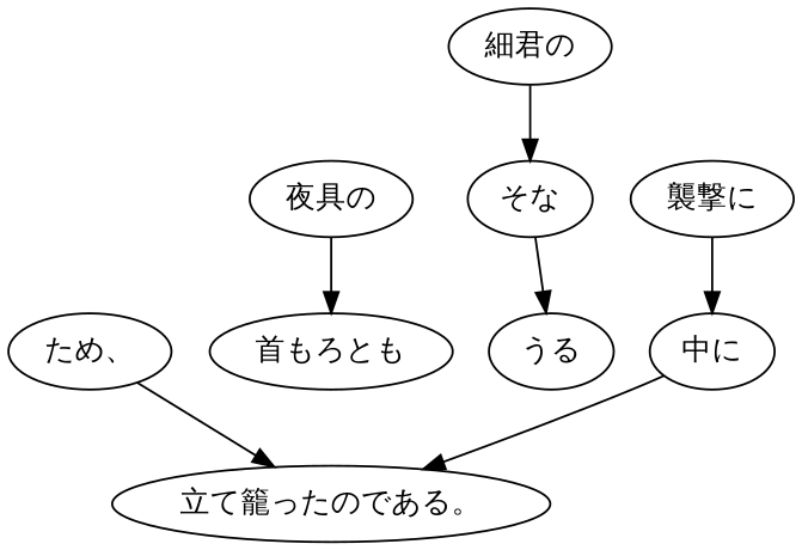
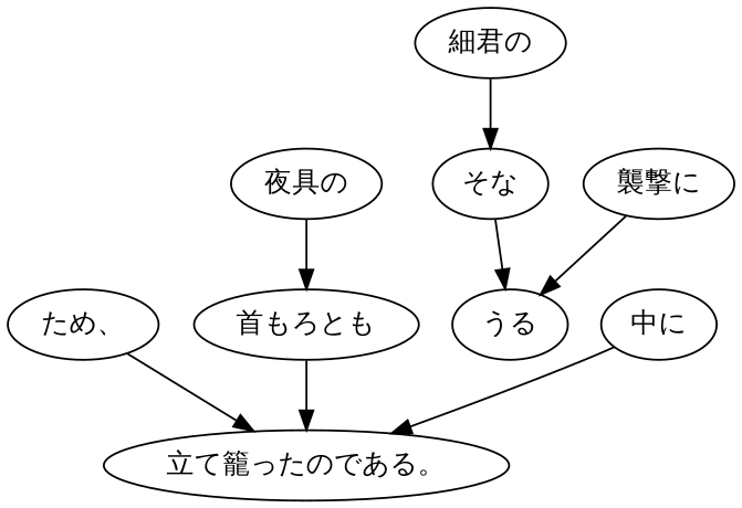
  digraph {
    fontname="Open Sans"
    node [fontname="Open Sans"]
    edge [fontname="Open Sans"]
    n1 [label="立て籠ったのである。"]
    n2 [label="細君の"]
    n3 [label="そな"]
    n4 [label="襲撃に"]
    n5 [label="うる"]
    n6 [label="ため、"]
    n7 [label="夜具の"]
    n8 [label="首もろとも"]
    n9 [label="中に"]
    n2 -> n3
    n3 -> n5
-   n4 -> n9
+   n4 -> n5
    n6 -> n1
    n7 -> n8
+   n8 -> n1
    n9 -> n1
  }
